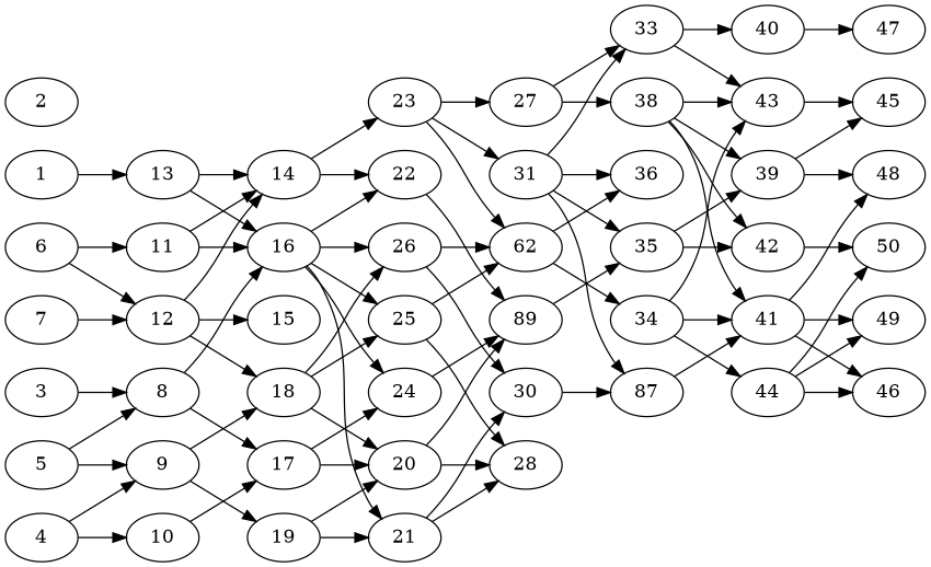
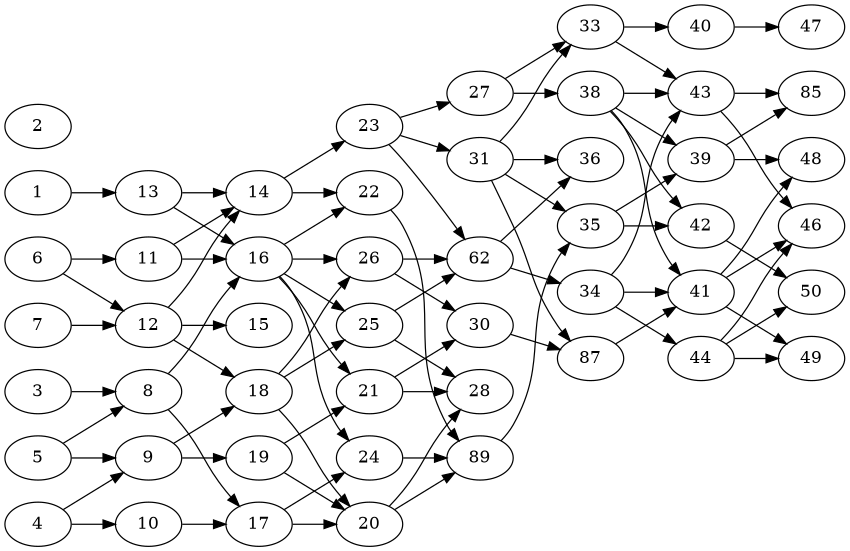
  digraph {
    rankdir=LR
    node [alpha=0.02]
    1 [alpha=0.12 expect_size=40599552]
    13 [alpha=0.20 expect_size=40397824]
    16 [expect_size=20234240]
    14 [alpha=0.07 expect_size=23825408]
    22 [alpha=0.11 expect_size=34161664]
    21 [alpha=0.10 expect_size=47055872]
    24 [alpha=0.18 expect_size=31791104]
    25 [alpha=0.20 expect_size=48604160]
    26 [alpha=0.09 expect_size=6576128]
    23 [alpha=0.06 expect_size=31818752]
    2 [alpha=0.11 expect_size=20899840]
    3 [alpha=0.13 expect_size=36679680]
    8 [alpha=0.18 expect_size=38345728]
    17 [alpha=0.15 expect_size=24809472]
    20 [alpha=0.16 expect_size=15163392]
    4 [alpha=0.15 expect_size=47006720]
    9 [alpha=0.10 expect_size=11990016]
    10 [alpha=0.14 expect_size=21330944]
    18 [expect_size=42772480]
    19 [alpha=0.16 expect_size=38874112]
    5 [alpha=0.04 expect_size=27711488]
    6 [expect_size=21514240]
    11 [alpha=0.15 expect_size=33114112]
    12 [alpha=0.19 expect_size=15180800]
    15 [expect_size=11578368]
    7 [alpha=0.08 expect_size=15108096]
    n27 [alpha=0.18 expect_size=51785728 label=89]
    28 [alpha=0.08 expect_size=47587328]
    30 [alpha=0.15 expect_size=42698752]
    n30 [alpha=0.15 expect_size=9692160 label=62]
    27 [alpha=0.01 expect_size=11588608]
    31 [alpha=0.03 expect_size=32610304]
    35 [alpha=0.16 expect_size=46795776]
    33 [alpha=0.03 expect_size=36788224]
    38 [expect_size=23363584]
    n36 [alpha=0.13 expect_size=19927040 label=87]
    36 [alpha=0.01 expect_size=46754816]
    34 [alpha=0.18 expect_size=50963456]
    39 [alpha=0.05 expect_size=42982400]
    42 [alpha=0.14 expect_size=32433152]
    41 [alpha=0.17 expect_size=25536512]
    40 [alpha=0.12 expect_size=38343680]
    43 [expect_size=21786624]
    44 [alpha=0.01 expect_size=28751872]
    47 [alpha=0.19 expect_size=17708032]
-   45 [alpha=0.19 expect_size=24726528]
+   45 [alpha=0.19 expect_size=24726528 label=85]
    46 [alpha=0.18 expect_size=16048128]
    48 [alpha=0.18 expect_size=49271808]
    50 [alpha=0.12 expect_size=18036736]
    49 [alpha=0.17 expect_size=6713344]
    1 -> 13
    13 -> 16
    13 -> 14
    16 -> 22
    16 -> 21
    16 -> 24
    16 -> 25
    16 -> 26
    14 -> 22
    14 -> 23
    22 -> n27
    21 -> 28
    21 -> 30
    24 -> n27
    25 -> 28
    25 -> n30
    26 -> 30
    26 -> n30
    23 -> n30
    23 -> 27
    23 -> 31
    3 -> 8
    8 -> 16
    8 -> 17
    17 -> 24
    17 -> 20
    20 -> n27
    20 -> 28
    4 -> 9
    4 -> 10
    9 -> 18
    9 -> 19
    10 -> 17
    18 -> 25
    18 -> 26
    18 -> 20
    19 -> 21
    19 -> 20
    5 -> 8
    5 -> 9
    6 -> 11
    6 -> 12
    11 -> 16
    11 -> 14
    12 -> 14
    12 -> 18
    12 -> 15
    7 -> 12
    n27 -> 35
    30 -> n36
    n30 -> 36
    n30 -> 34
    27 -> 33
    27 -> 38
    31 -> 35
    31 -> 33
    31 -> n36
    31 -> 36
    35 -> 39
    35 -> 42
    33 -> 40
    33 -> 43
    38 -> 39
    38 -> 42
    38 -> 41
    38 -> 43
    n36 -> 41
    34 -> 41
    34 -> 43
    34 -> 44
    39 -> 45
    39 -> 48
    42 -> 50
    41 -> 46
    41 -> 48
    41 -> 49
    40 -> 47
    43 -> 45
+   43 -> 46
    44 -> 46
    44 -> 50
    44 -> 49
  }
